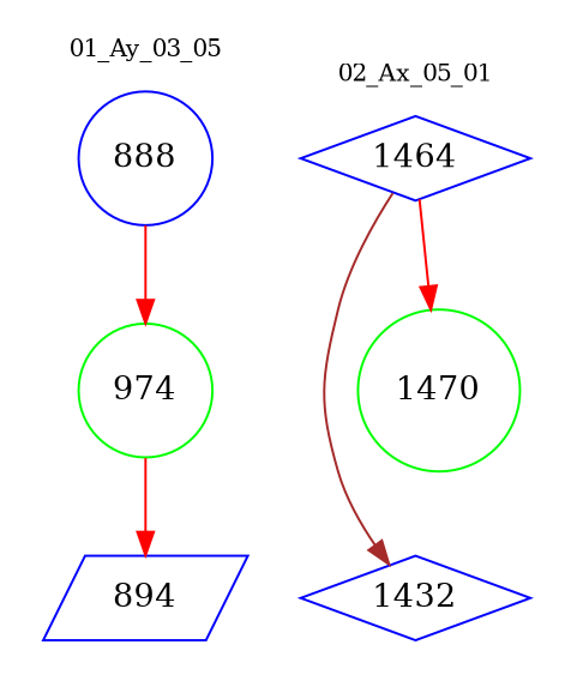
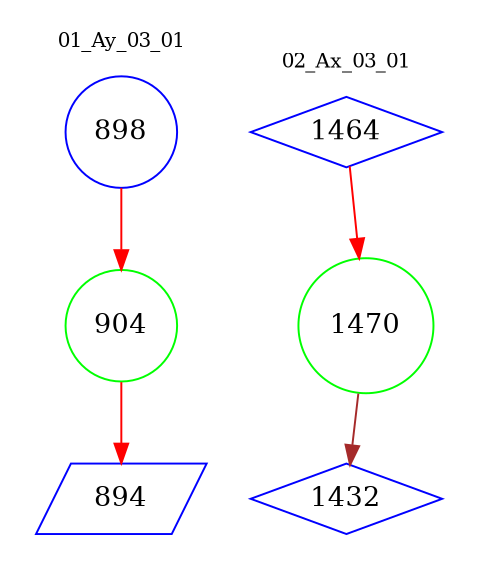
  digraph {
    node [color=blue shape=circle]
    edge [color=red]
-   n1 [label=888]
+   n1 [label=898]
    n2 [label=894 shape=parallelogram]
-   n3 [color=green label=974]
+   n3 [color=green label=904]
    n4 [label=1464 shape=diamond]
    n5 [label=1432 shape=diamond]
    n6 [color=green label=1470]
    subgraph cluster_1 {
      color=white
      fontsize=10
-     label="01_Ay_03_05"
+     label="01_Ay_03_01"
      n1
      n2
      n3
    }
    subgraph cluster_2 {
      color=white
      fontsize=10
-     label="02_Ax_05_01"
+     label="02_Ax_03_01"
      n4
      n5
      n6
    }
    n1 -> n3
    n3 -> n2
-   n4 -> n5 [color=brown]
+   n6 -> n5 [color=brown]
    n4 -> n6
  }
